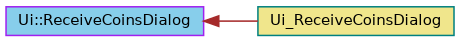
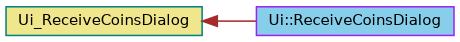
  digraph {
    rankdir=LR
    node [fontname=Helvetica fontsize=10 shape=record style=filled]
    n1 [color=purple fillcolor=skyblue fontcolor=black height=0.2 label="Ui::ReceiveCoinsDialog" width=0.4]
    n2 [color=teal fillcolor=khaki height=0.2 label=Ui_ReceiveCoinsDialog width=0.4]
-   n1 -> n2 [color=brown dir=back fontname=Helvetica fontsize=10 labelfontname=Helvetica labelfontsize=10 style=solid]
+   n2 -> n1 [color=brown dir=back fontname=Helvetica fontsize=10 labelfontname=Helvetica labelfontsize=10 style=solid]
  }
